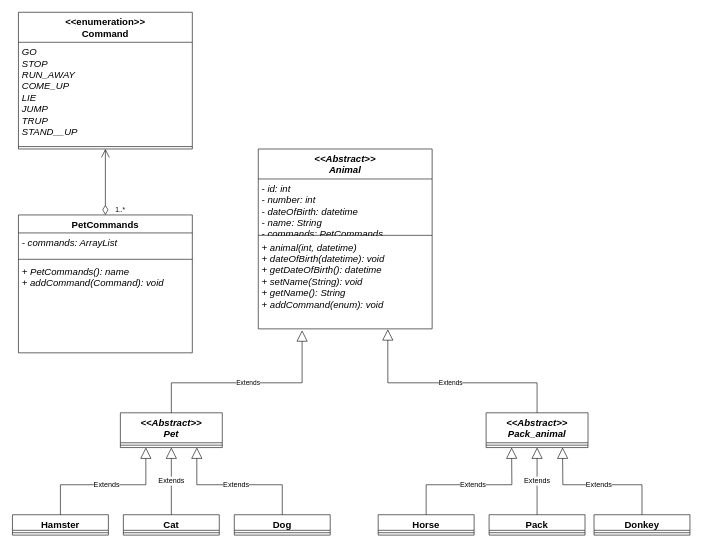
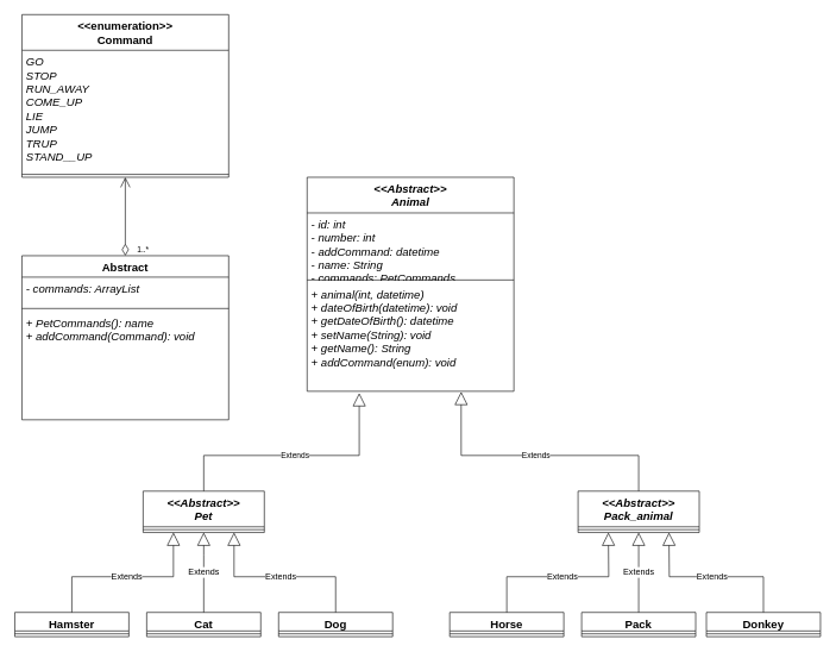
  <mxCell id="0" />
  <mxCell id="1" parent="0" />
  <mxCell id="2" value="&lt;&lt;Abstract&gt;&gt;&#10;Pet" style="swimlane;fontStyle=3;align=center;verticalAlign=top;childLayout=stackLayout;horizontal=1;startSize=50;horizontalStack=0;resizeParent=1;resizeParentMax=0;resizeLast=0;collapsible=1;marginBottom=0;fontSize=16;" parent="1" vertex="1"><mxGeometry x="200" y="688" width="170" height="58" as="geometry" /></mxCell>
  <mxCell id="3" value="" style="line;strokeWidth=1;fillColor=none;align=left;verticalAlign=middle;spacingTop=-1;spacingLeft=3;spacingRight=3;rotatable=0;labelPosition=right;points=[];portConstraint=eastwest;strokeColor=inherit;fontSize=16;" parent="2" vertex="1"><mxGeometry y="50" width="170" height="8" as="geometry" /></mxCell>
  <mxCell id="4" value="&lt;&lt;Abstract&gt;&gt;&#10;Pack_animal" style="swimlane;fontStyle=3;align=center;verticalAlign=top;childLayout=stackLayout;horizontal=1;startSize=50;horizontalStack=0;resizeParent=1;resizeParentMax=0;resizeLast=0;collapsible=1;marginBottom=0;fontSize=16;" parent="1" vertex="1"><mxGeometry x="810" y="688" width="170" height="58" as="geometry" /></mxCell>
  <mxCell id="5" value="" style="line;strokeWidth=1;fillColor=none;align=left;verticalAlign=middle;spacingTop=-1;spacingLeft=3;spacingRight=3;rotatable=0;labelPosition=right;points=[];portConstraint=eastwest;strokeColor=inherit;fontSize=16;" parent="4" vertex="1"><mxGeometry y="50" width="170" height="8" as="geometry" /></mxCell>
  <mxCell id="6" value="Cat" style="swimlane;fontStyle=1;align=center;verticalAlign=top;childLayout=stackLayout;horizontal=1;startSize=26;horizontalStack=0;resizeParent=1;resizeParentMax=0;resizeLast=0;collapsible=1;marginBottom=0;fontSize=16;" parent="1" vertex="1"><mxGeometry x="205" y="858" width="160" height="34" as="geometry" /></mxCell>
  <mxCell id="7" value="" style="line;strokeWidth=1;fillColor=none;align=left;verticalAlign=middle;spacingTop=-1;spacingLeft=3;spacingRight=3;rotatable=0;labelPosition=right;points=[];portConstraint=eastwest;strokeColor=inherit;fontSize=16;" parent="6" vertex="1"><mxGeometry y="26" width="160" height="8" as="geometry" /></mxCell>
  <mxCell id="8" value="Dog" style="swimlane;fontStyle=1;align=center;verticalAlign=top;childLayout=stackLayout;horizontal=1;startSize=26;horizontalStack=0;resizeParent=1;resizeParentMax=0;resizeLast=0;collapsible=1;marginBottom=0;fontSize=16;" parent="1" vertex="1"><mxGeometry x="390" y="858" width="160" height="34" as="geometry" /></mxCell>
  <mxCell id="9" value="" style="line;strokeWidth=1;fillColor=none;align=left;verticalAlign=middle;spacingTop=-1;spacingLeft=3;spacingRight=3;rotatable=0;labelPosition=right;points=[];portConstraint=eastwest;strokeColor=inherit;fontSize=16;" parent="8" vertex="1"><mxGeometry y="26" width="160" height="8" as="geometry" /></mxCell>
  <mxCell id="10" value="Hamster" style="swimlane;fontStyle=1;align=center;verticalAlign=top;childLayout=stackLayout;horizontal=1;startSize=26;horizontalStack=0;resizeParent=1;resizeParentMax=0;resizeLast=0;collapsible=1;marginBottom=0;fontSize=16;" parent="1" vertex="1"><mxGeometry x="20" y="858" width="160" height="34" as="geometry" /></mxCell>
  <mxCell id="11" value="" style="line;strokeWidth=1;fillColor=none;align=left;verticalAlign=middle;spacingTop=-1;spacingLeft=3;spacingRight=3;rotatable=0;labelPosition=right;points=[];portConstraint=eastwest;strokeColor=inherit;fontSize=16;" parent="10" vertex="1"><mxGeometry y="26" width="160" height="8" as="geometry" /></mxCell>
  <mxCell id="12" value="Extends" style="endArrow=block;endSize=16;endFill=0;html=1;rounded=0;fontSize=12;sourcePerimeterSpacing=8;targetPerimeterSpacing=8;exitX=0.5;exitY=0;exitDx=0;exitDy=0;entryX=0.75;entryY=1;entryDx=0;entryDy=0;edgeStyle=orthogonalEdgeStyle;" parent="1" source="8" target="2" edge="1"><mxGeometry width="160" relative="1" as="geometry"><mxPoint x="380" y="798" as="sourcePoint" /><mxPoint x="284.49" y="738.54" as="targetPoint" /><Array as="points"><mxPoint x="470" y="808" /><mxPoint x="328" y="808" /></Array></mxGeometry></mxCell>
  <mxCell id="13" value="Extends" style="endArrow=block;endSize=16;endFill=0;html=1;rounded=0;fontSize=12;sourcePerimeterSpacing=8;targetPerimeterSpacing=8;exitX=0.5;exitY=0;exitDx=0;exitDy=0;entryX=0.25;entryY=1;entryDx=0;entryDy=0;edgeStyle=orthogonalEdgeStyle;" parent="1" source="10" target="2" edge="1"><mxGeometry width="160" relative="1" as="geometry"><mxPoint x="190" y="888" as="sourcePoint" /><mxPoint x="280" y="678" as="targetPoint" /><Array as="points"><mxPoint x="100" y="808" /><mxPoint x="242" y="808" /></Array></mxGeometry></mxCell>
  <mxCell id="14" value="Horse" style="swimlane;fontStyle=1;align=center;verticalAlign=top;childLayout=stackLayout;horizontal=1;startSize=26;horizontalStack=0;resizeParent=1;resizeParentMax=0;resizeLast=0;collapsible=1;marginBottom=0;fontSize=16;" parent="1" vertex="1"><mxGeometry x="630" y="858" width="160" height="34" as="geometry" /></mxCell>
  <mxCell id="15" value="" style="line;strokeWidth=1;fillColor=none;align=left;verticalAlign=middle;spacingTop=-1;spacingLeft=3;spacingRight=3;rotatable=0;labelPosition=right;points=[];portConstraint=eastwest;strokeColor=inherit;fontSize=16;" parent="14" vertex="1"><mxGeometry y="26" width="160" height="8" as="geometry" /></mxCell>
  <mxCell id="16" value="Pack" style="swimlane;fontStyle=1;align=center;verticalAlign=top;childLayout=stackLayout;horizontal=1;startSize=26;horizontalStack=0;resizeParent=1;resizeParentMax=0;resizeLast=0;collapsible=1;marginBottom=0;fontSize=16;" parent="1" vertex="1"><mxGeometry x="815" y="858" width="160" height="34" as="geometry" /></mxCell>
  <mxCell id="17" value="" style="line;strokeWidth=1;fillColor=none;align=left;verticalAlign=middle;spacingTop=-1;spacingLeft=3;spacingRight=3;rotatable=0;labelPosition=right;points=[];portConstraint=eastwest;strokeColor=inherit;fontSize=16;" parent="16" vertex="1"><mxGeometry y="26" width="160" height="8" as="geometry" /></mxCell>
  <mxCell id="18" value="Donkey" style="swimlane;fontStyle=1;align=center;verticalAlign=top;childLayout=stackLayout;horizontal=1;startSize=26;horizontalStack=0;resizeParent=1;resizeParentMax=0;resizeLast=0;collapsible=1;marginBottom=0;fontSize=16;" parent="1" vertex="1"><mxGeometry x="990" y="858" width="160" height="34" as="geometry" /></mxCell>
  <mxCell id="19" value="" style="line;strokeWidth=1;fillColor=none;align=left;verticalAlign=middle;spacingTop=-1;spacingLeft=3;spacingRight=3;rotatable=0;labelPosition=right;points=[];portConstraint=eastwest;strokeColor=inherit;fontSize=16;" parent="18" vertex="1"><mxGeometry y="26" width="160" height="8" as="geometry" /></mxCell>
  <mxCell id="20" value="Extends" style="endArrow=block;endSize=16;endFill=0;html=1;rounded=0;fontSize=12;sourcePerimeterSpacing=8;targetPerimeterSpacing=8;exitX=0.5;exitY=0;exitDx=0;exitDy=0;entryX=0.25;entryY=1;entryDx=0;entryDy=0;" parent="1" source="14" target="4" edge="1"><mxGeometry width="160" relative="1" as="geometry"><mxPoint x="760" y="798" as="sourcePoint" /><mxPoint x="855.05" y="682.18" as="targetPoint" /><Array as="points"><mxPoint x="710" y="808" /><mxPoint x="853" y="808" /></Array></mxGeometry></mxCell>
  <mxCell id="21" value="Extends" style="endArrow=block;endSize=16;endFill=0;html=1;rounded=0;fontSize=12;sourcePerimeterSpacing=8;targetPerimeterSpacing=8;exitX=0.5;exitY=0;exitDx=0;exitDy=0;entryX=0.5;entryY=1;entryDx=0;entryDy=0;" parent="1" source="16" target="4" edge="1"><mxGeometry width="160" relative="1" as="geometry"><mxPoint x="720" y="858" as="sourcePoint" /><mxPoint x="895.34" y="683.044" as="targetPoint" /></mxGeometry></mxCell>
  <mxCell id="22" value="Extends" style="endArrow=block;endSize=16;endFill=0;html=1;rounded=0;fontSize=12;sourcePerimeterSpacing=8;targetPerimeterSpacing=8;exitX=0.5;exitY=0;exitDx=0;exitDy=0;entryX=0.75;entryY=1;entryDx=0;entryDy=0;" parent="1" source="18" target="4" edge="1"><mxGeometry width="160" relative="1" as="geometry"><mxPoint x="900" y="858" as="sourcePoint" /><mxPoint x="935" y="648" as="targetPoint" /><Array as="points"><mxPoint x="1070" y="808" /><mxPoint x="938" y="808" /></Array></mxGeometry></mxCell>
  <mxCell id="23" value="&lt;&lt;Abstract&gt;&gt;&#10;Animal" style="swimlane;fontStyle=3;align=center;verticalAlign=top;childLayout=stackLayout;horizontal=1;startSize=50;horizontalStack=0;resizeParent=1;resizeParentMax=0;resizeLast=0;collapsible=1;marginBottom=0;fontSize=16;" parent="1" vertex="1"><mxGeometry x="430" y="248" width="290" height="300" as="geometry" /></mxCell>
- <mxCell id="24" value="- id: int&#10;- number: int&#10;- dateOfBirth: datetime&#10;- name: String&#10;- commands: PetCommands" style="text;strokeColor=none;fillColor=none;align=left;verticalAlign=top;spacingLeft=4;spacingRight=4;overflow=hidden;rotatable=0;points=[[0,0.5],[1,0.5]];portConstraint=eastwest;fontSize=16;fontStyle=2" parent="23" vertex="1"><mxGeometry y="50" width="290" height="90" as="geometry" /></mxCell>
+ <mxCell id="24" value="- id: int&#10;- number: int&#10;- addCommand: datetime&#10;- name: String&#10;- commands: PetCommands" style="text;strokeColor=none;fillColor=none;align=left;verticalAlign=top;spacingLeft=4;spacingRight=4;overflow=hidden;rotatable=0;points=[[0,0.5],[1,0.5]];portConstraint=eastwest;fontSize=16;fontStyle=2" parent="23" vertex="1"><mxGeometry y="50" width="290" height="90" as="geometry" /></mxCell>
  <mxCell id="25" value="" style="line;strokeWidth=1;fillColor=none;align=left;verticalAlign=middle;spacingTop=-1;spacingLeft=3;spacingRight=3;rotatable=0;labelPosition=right;points=[];portConstraint=eastwest;strokeColor=inherit;fontSize=16;" parent="23" vertex="1"><mxGeometry y="140" width="290" height="8" as="geometry" /></mxCell>
  <mxCell id="26" value="+ animal(int, datetime)&#10;+ dateOfBirth(datetime): void&#10;+ getDateOfBirth(): datetime&#10;+ setName(String): void&#10;+ getName(): String&#10;+ addCommand(enum): void" style="text;strokeColor=none;fillColor=none;align=left;verticalAlign=top;spacingLeft=4;spacingRight=4;overflow=hidden;rotatable=0;points=[[0,0.5],[1,0.5]];portConstraint=eastwest;fontSize=16;fontStyle=2" parent="23" vertex="1"><mxGeometry y="148" width="290" height="152" as="geometry" /></mxCell>
  <mxCell id="27" value="Extends" style="endArrow=block;endSize=16;endFill=0;html=1;rounded=0;exitX=0.5;exitY=0;exitDx=0;exitDy=0;entryX=0.252;entryY=1.017;entryDx=0;entryDy=0;entryPerimeter=0;edgeStyle=orthogonalEdgeStyle;" parent="1" source="2" target="26" edge="1"><mxGeometry width="160" relative="1" as="geometry"><mxPoint x="510" y="638" as="sourcePoint" /><mxPoint x="670" y="638" as="targetPoint" /><Array as="points"><mxPoint x="285" y="638" /><mxPoint x="503" y="638" /></Array></mxGeometry></mxCell>
  <mxCell id="28" value="Extends" style="endArrow=block;endSize=16;endFill=0;html=1;rounded=0;exitX=0.5;exitY=0;exitDx=0;exitDy=0;entryX=0.745;entryY=1.005;entryDx=0;entryDy=0;entryPerimeter=0;edgeStyle=orthogonalEdgeStyle;" parent="1" source="4" target="26" edge="1"><mxGeometry width="160" relative="1" as="geometry"><mxPoint x="275" y="528" as="sourcePoint" /><mxPoint x="584.13" y="419.968" as="targetPoint" /><Array as="points"><mxPoint x="895" y="638" /><mxPoint x="646" y="638" /></Array></mxGeometry></mxCell>
  <mxCell id="29" value="Extends" style="endArrow=block;endSize=16;endFill=0;html=1;rounded=0;fontSize=12;sourcePerimeterSpacing=8;targetPerimeterSpacing=8;exitX=0.5;exitY=0;exitDx=0;exitDy=0;edgeStyle=orthogonalEdgeStyle;entryX=0.5;entryY=1;entryDx=0;entryDy=0;" parent="1" source="6" target="2" edge="1"><mxGeometry width="160" relative="1" as="geometry"><mxPoint x="520" y="868" as="sourcePoint" /><mxPoint x="285" y="678" as="targetPoint" /><Array as="points"><mxPoint x="285" y="778" /><mxPoint x="285" y="778" /></Array></mxGeometry></mxCell>
- <mxCell id="30" value="PetCommands" style="swimlane;fontStyle=1;align=center;verticalAlign=top;childLayout=stackLayout;horizontal=1;startSize=30;horizontalStack=0;resizeParent=1;resizeParentMax=0;resizeLast=0;collapsible=1;marginBottom=0;fontSize=16;" parent="1" vertex="1"><mxGeometry x="30" y="358" width="290" height="230" as="geometry" /></mxCell>
+ <mxCell id="30" value="Abstract" style="swimlane;fontStyle=1;align=center;verticalAlign=top;childLayout=stackLayout;horizontal=1;startSize=30;horizontalStack=0;resizeParent=1;resizeParentMax=0;resizeLast=0;collapsible=1;marginBottom=0;fontSize=16;" parent="1" vertex="1"><mxGeometry x="30" y="358" width="290" height="230" as="geometry" /></mxCell>
  <mxCell id="31" value="- commands: ArrayList" style="text;strokeColor=none;fillColor=none;align=left;verticalAlign=top;spacingLeft=4;spacingRight=4;overflow=hidden;rotatable=0;points=[[0,0.5],[1,0.5]];portConstraint=eastwest;fontSize=16;fontStyle=2" parent="30" vertex="1"><mxGeometry y="30" width="290" height="40" as="geometry" /></mxCell>
  <mxCell id="32" value="" style="line;strokeWidth=1;fillColor=none;align=left;verticalAlign=middle;spacingTop=-1;spacingLeft=3;spacingRight=3;rotatable=0;labelPosition=right;points=[];portConstraint=eastwest;strokeColor=inherit;fontSize=16;" parent="30" vertex="1"><mxGeometry y="70" width="290" height="8" as="geometry" /></mxCell>
  <mxCell id="33" value="+ PetCommands(): name&#10;+ addCommand(Command): void" style="text;strokeColor=none;fillColor=none;align=left;verticalAlign=top;spacingLeft=4;spacingRight=4;overflow=hidden;rotatable=0;points=[[0,0.5],[1,0.5]];portConstraint=eastwest;fontSize=16;fontStyle=2" parent="30" vertex="1"><mxGeometry y="78" width="290" height="152" as="geometry" /></mxCell>
  <mxCell id="34" value="&lt;&lt;enumeration&gt;&gt;&#10;Command" style="swimlane;fontStyle=1;align=center;verticalAlign=top;childLayout=stackLayout;horizontal=1;startSize=50;horizontalStack=0;resizeParent=1;resizeParentMax=0;resizeLast=0;collapsible=1;marginBottom=0;fontSize=16;" parent="1" vertex="1"><mxGeometry x="30" y="20" width="290" height="228" as="geometry" /></mxCell>
  <mxCell id="35" value="GO&#10;STOP&#10;RUN_AWAY&#10;COME_UP&#10;LIE&#10;JUMP&#10;TRUP&#10;STAND__UP" style="text;strokeColor=none;fillColor=none;align=left;verticalAlign=top;spacingLeft=4;spacingRight=4;overflow=hidden;rotatable=0;points=[[0,0.5],[1,0.5]];portConstraint=eastwest;fontSize=16;fontStyle=2" parent="34" vertex="1"><mxGeometry y="50" width="290" height="170" as="geometry" /></mxCell>
  <mxCell id="36" value="" style="line;strokeWidth=1;fillColor=none;align=left;verticalAlign=middle;spacingTop=-1;spacingLeft=3;spacingRight=3;rotatable=0;labelPosition=right;points=[];portConstraint=eastwest;strokeColor=inherit;fontSize=16;" parent="34" vertex="1"><mxGeometry y="220" width="290" height="8" as="geometry" /></mxCell>
  <mxCell id="37" value="1..*" style="endArrow=open;html=1;endSize=12;startArrow=diamondThin;startSize=14;startFill=0;edgeStyle=orthogonalEdgeStyle;align=left;verticalAlign=bottom;exitX=0.5;exitY=0;exitDx=0;exitDy=0;entryX=0.5;entryY=1;entryDx=0;entryDy=0;" parent="1" source="30" target="34" edge="1"><mxGeometry x="-1" y="-15" relative="1" as="geometry"><mxPoint x="560" y="238" as="sourcePoint" /><mxPoint x="720" y="238" as="targetPoint" /><mxPoint as="offset" /></mxGeometry></mxCell>
